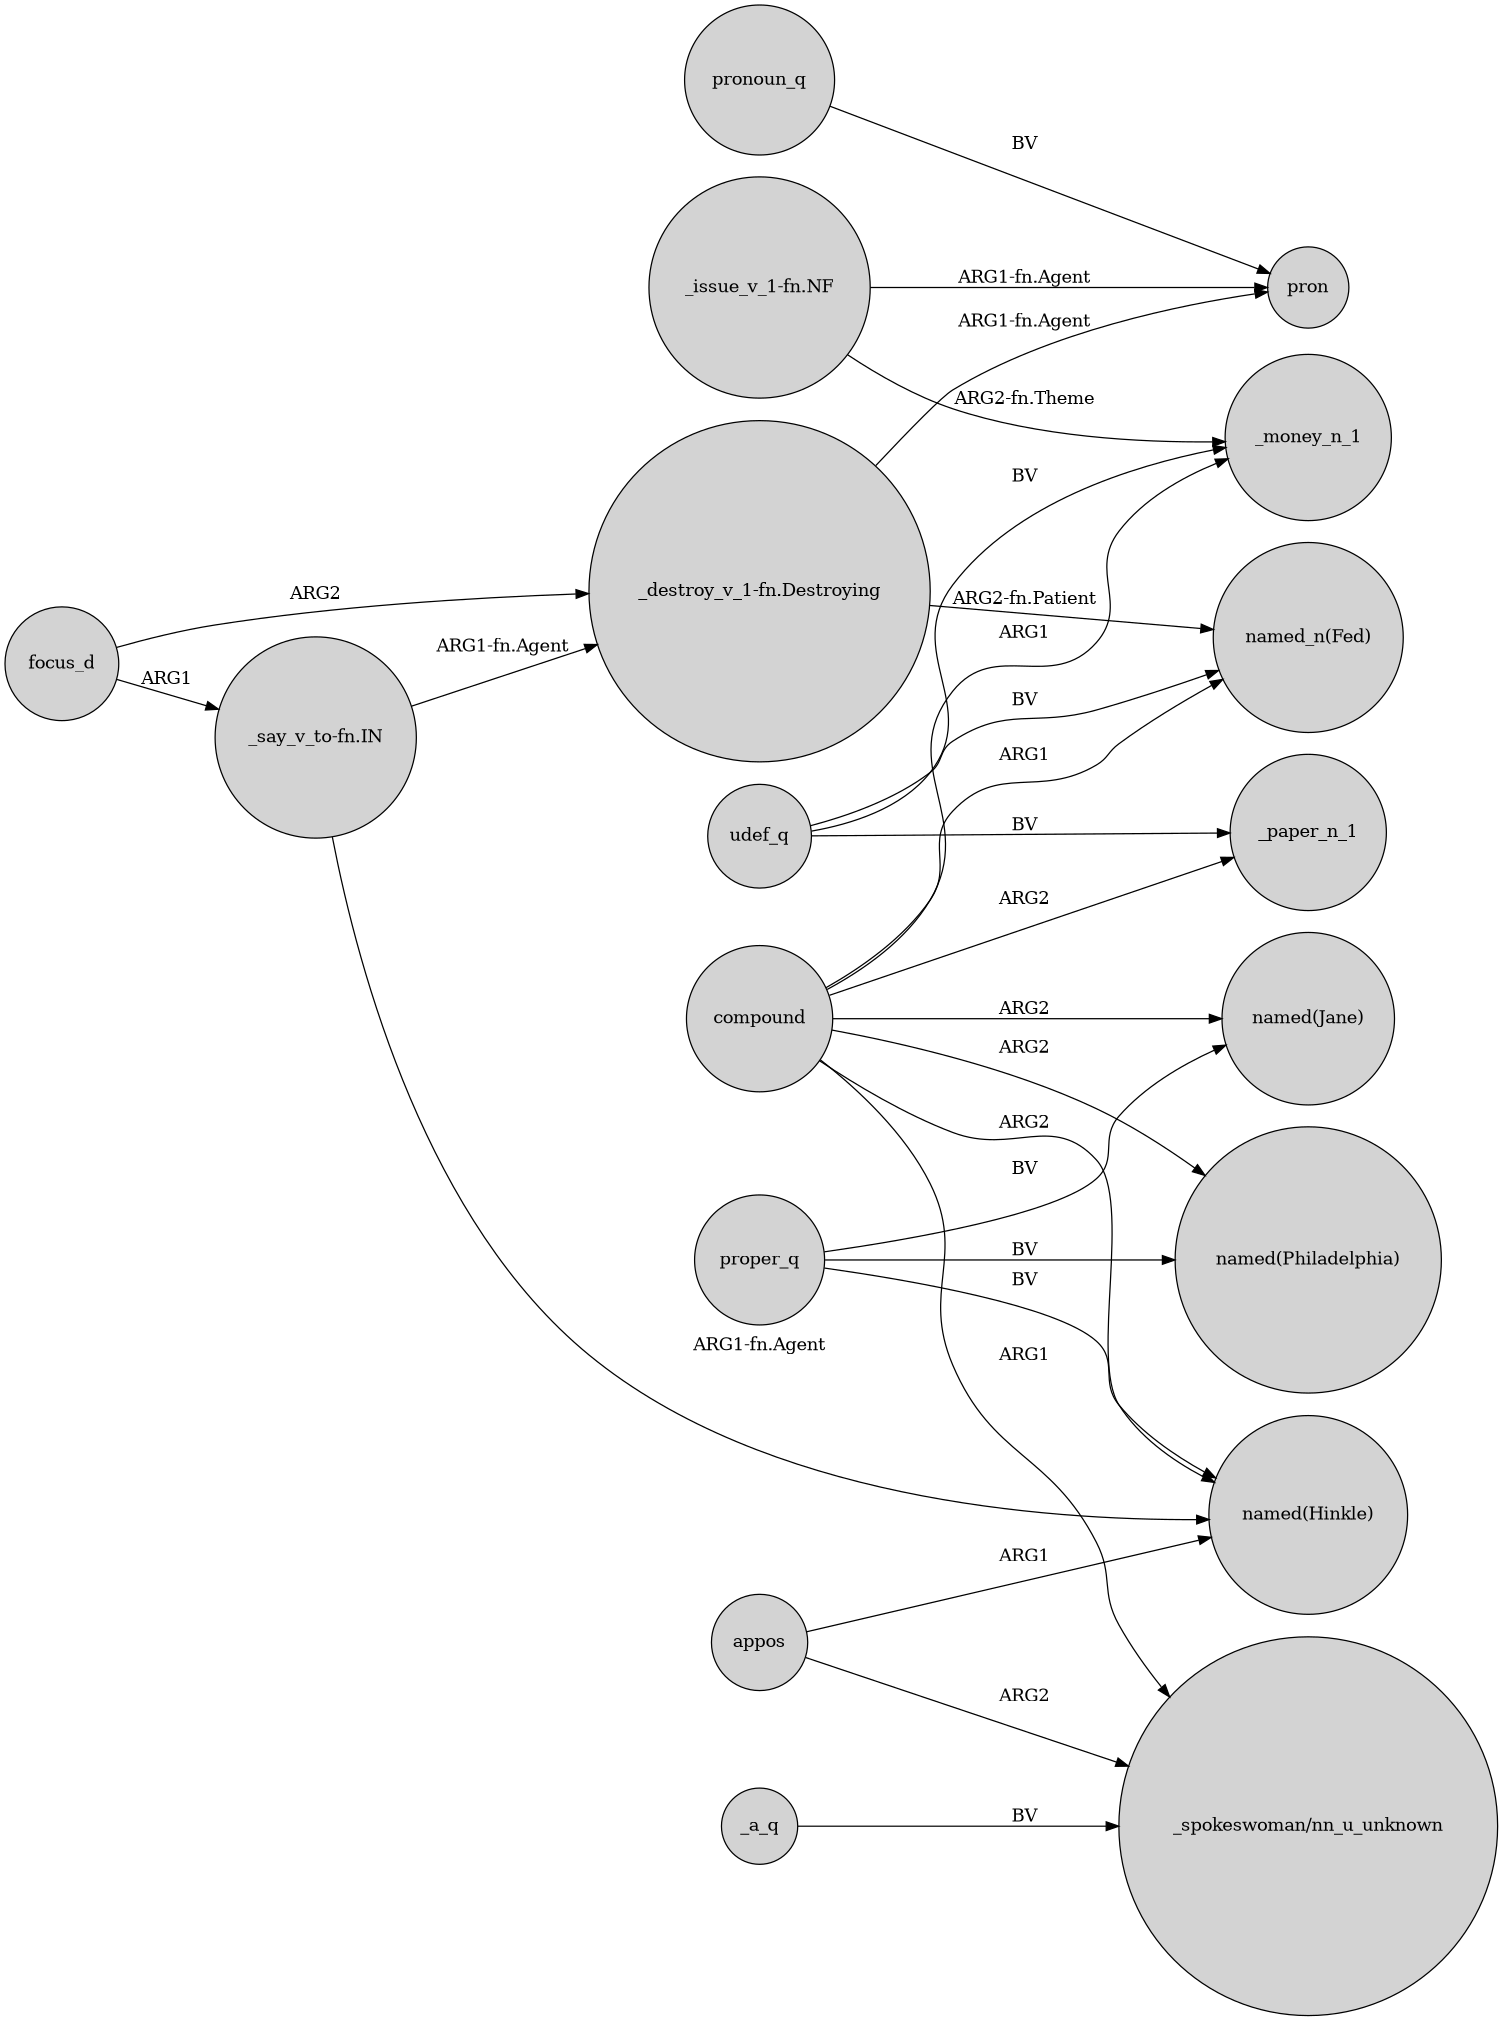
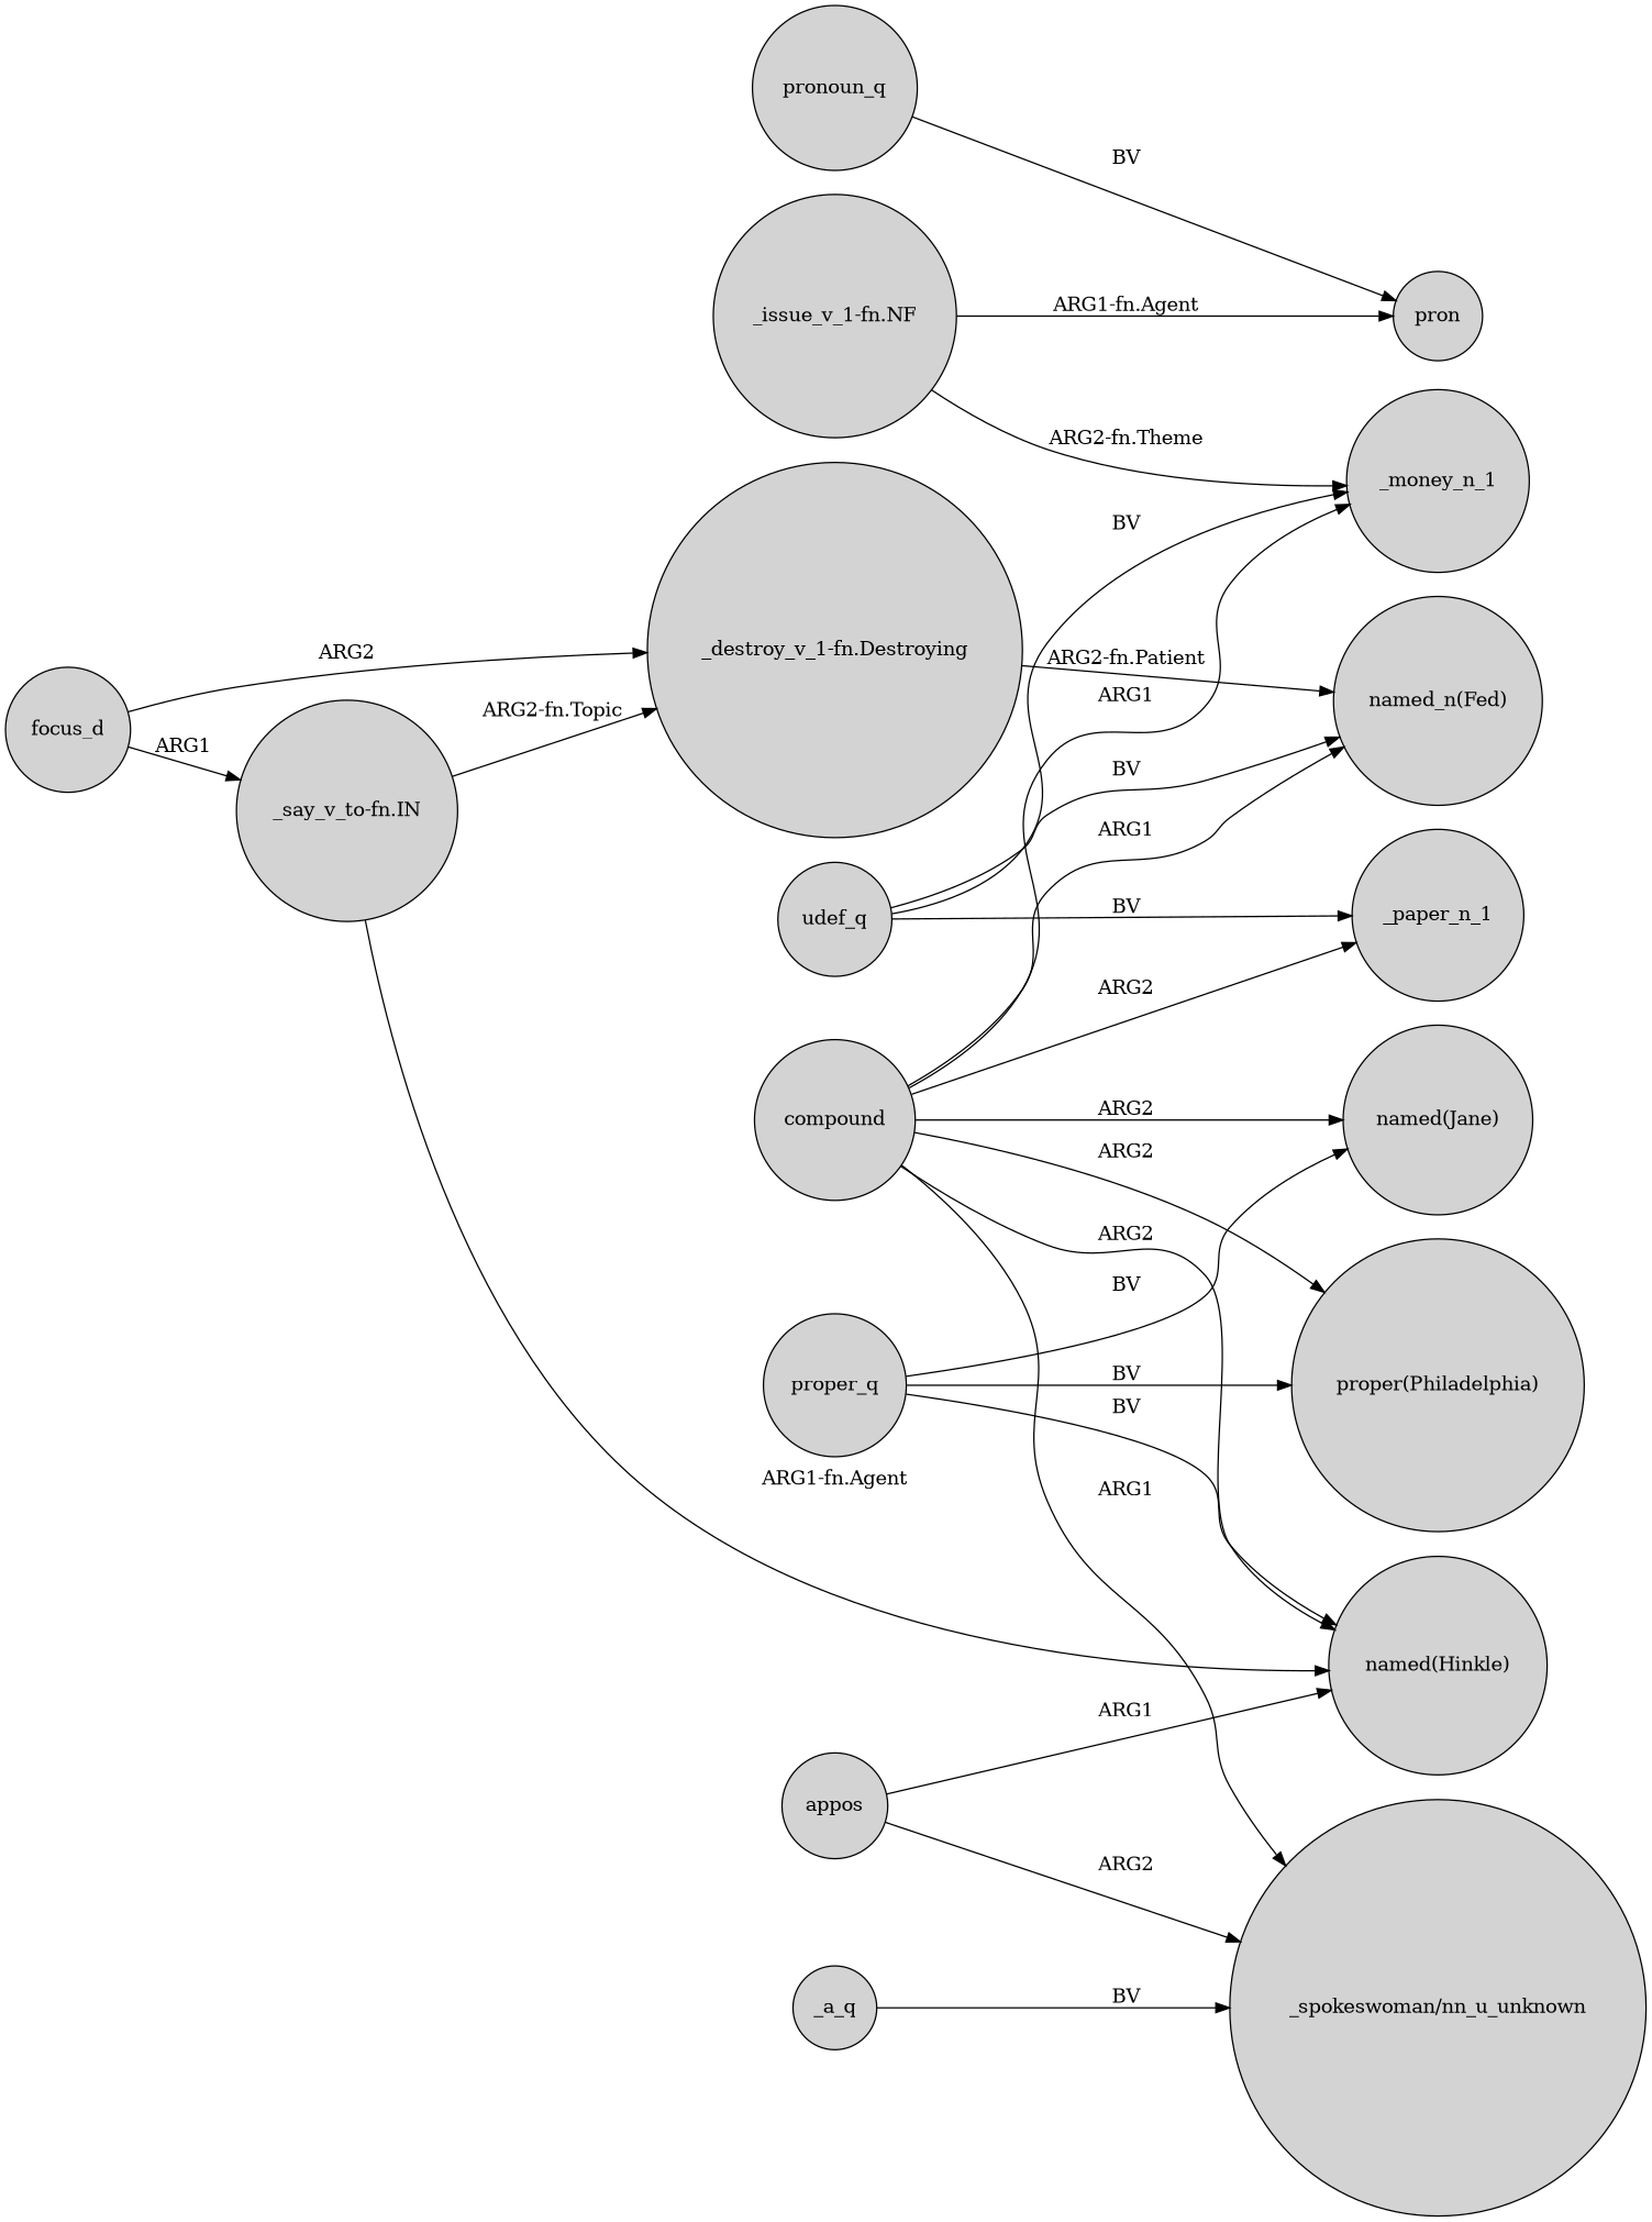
  digraph {
    rankdir=LR
    node [shape=circle style=filled]
    compound
    "named_n(Fed)"
    _money_n_1
    "named(Hinkle)"
-   "named(Philadelphia)"
+   "named(Philadelphia)" [label="proper(Philadelphia)"]
    "_spokeswoman/nn_u_unknown"
    "named(Jane)"
    _paper_n_1
    udef_q
    proper_q
    "_issue_v_1-fn.NF"
    pron
    "_say_v_to-fn.IN"
    "_destroy_v_1-fn.Destroying"
    _a_q
    appos
    pronoun_q
    focus_d
    compound -> "named_n(Fed)" [label=ARG1]
    compound -> _money_n_1 [label=ARG1]
    compound -> "named(Hinkle)" [label=ARG2]
    compound -> "named(Philadelphia)" [label=ARG2]
    compound -> "_spokeswoman/nn_u_unknown" [label=ARG1]
    compound -> "named(Jane)" [label=ARG2]
    compound -> _paper_n_1 [label=ARG2]
    udef_q -> "named_n(Fed)" [label=BV]
    udef_q -> _money_n_1 [label=BV]
    udef_q -> _paper_n_1 [label=BV]
    proper_q -> "named(Hinkle)" [label=BV]
    proper_q -> "named(Philadelphia)" [label=BV]
    proper_q -> "named(Jane)" [label=BV]
    "_issue_v_1-fn.NF" -> _money_n_1 [label="ARG2-fn.Theme"]
    "_issue_v_1-fn.NF" -> pron [label="ARG1-fn.Agent"]
    "_say_v_to-fn.IN" -> "named(Hinkle)" [label="ARG1-fn.Agent"]
-   "_say_v_to-fn.IN" -> "_destroy_v_1-fn.Destroying" [label="ARG1-fn.Agent"]
+   "_say_v_to-fn.IN" -> "_destroy_v_1-fn.Destroying" [label="ARG2-fn.Topic"]
    "_destroy_v_1-fn.Destroying" -> "named_n(Fed)" [label="ARG2-fn.Patient"]
-   "_destroy_v_1-fn.Destroying" -> pron [label="ARG1-fn.Agent"]
    _a_q -> "_spokeswoman/nn_u_unknown" [label=BV]
    appos -> "named(Hinkle)" [label=ARG1]
    appos -> "_spokeswoman/nn_u_unknown" [label=ARG2]
    pronoun_q -> pron [label=BV]
    focus_d -> "_say_v_to-fn.IN" [label=ARG1]
    focus_d -> "_destroy_v_1-fn.Destroying" [label=ARG2]
  }
